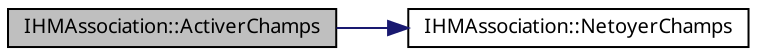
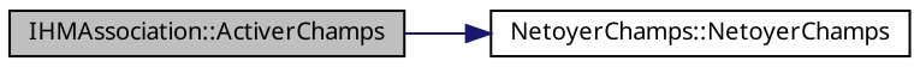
  digraph {
    rankdir=LR
    fontname="Noto Sans"
    node [color=black fontname="Noto Sans" fontsize=10 shape=record style=filled]
    n1 [fillcolor=grey75 fontcolor=black height=0.2 label="IHMAssociation::ActiverChamps" width=0.4]
-   n2 [fillcolor=white height=0.2 label="IHMAssociation::NetoyerChamps" width=0.4]
+   n2 [fillcolor=white height=0.2 label="NetoyerChamps::NetoyerChamps" width=0.4]
    n1 -> n2 [color=midnightblue fontname="Noto Sans" fontsize=10 labelfontname=Helvetica labelfontsize=10 style=solid]
  }
